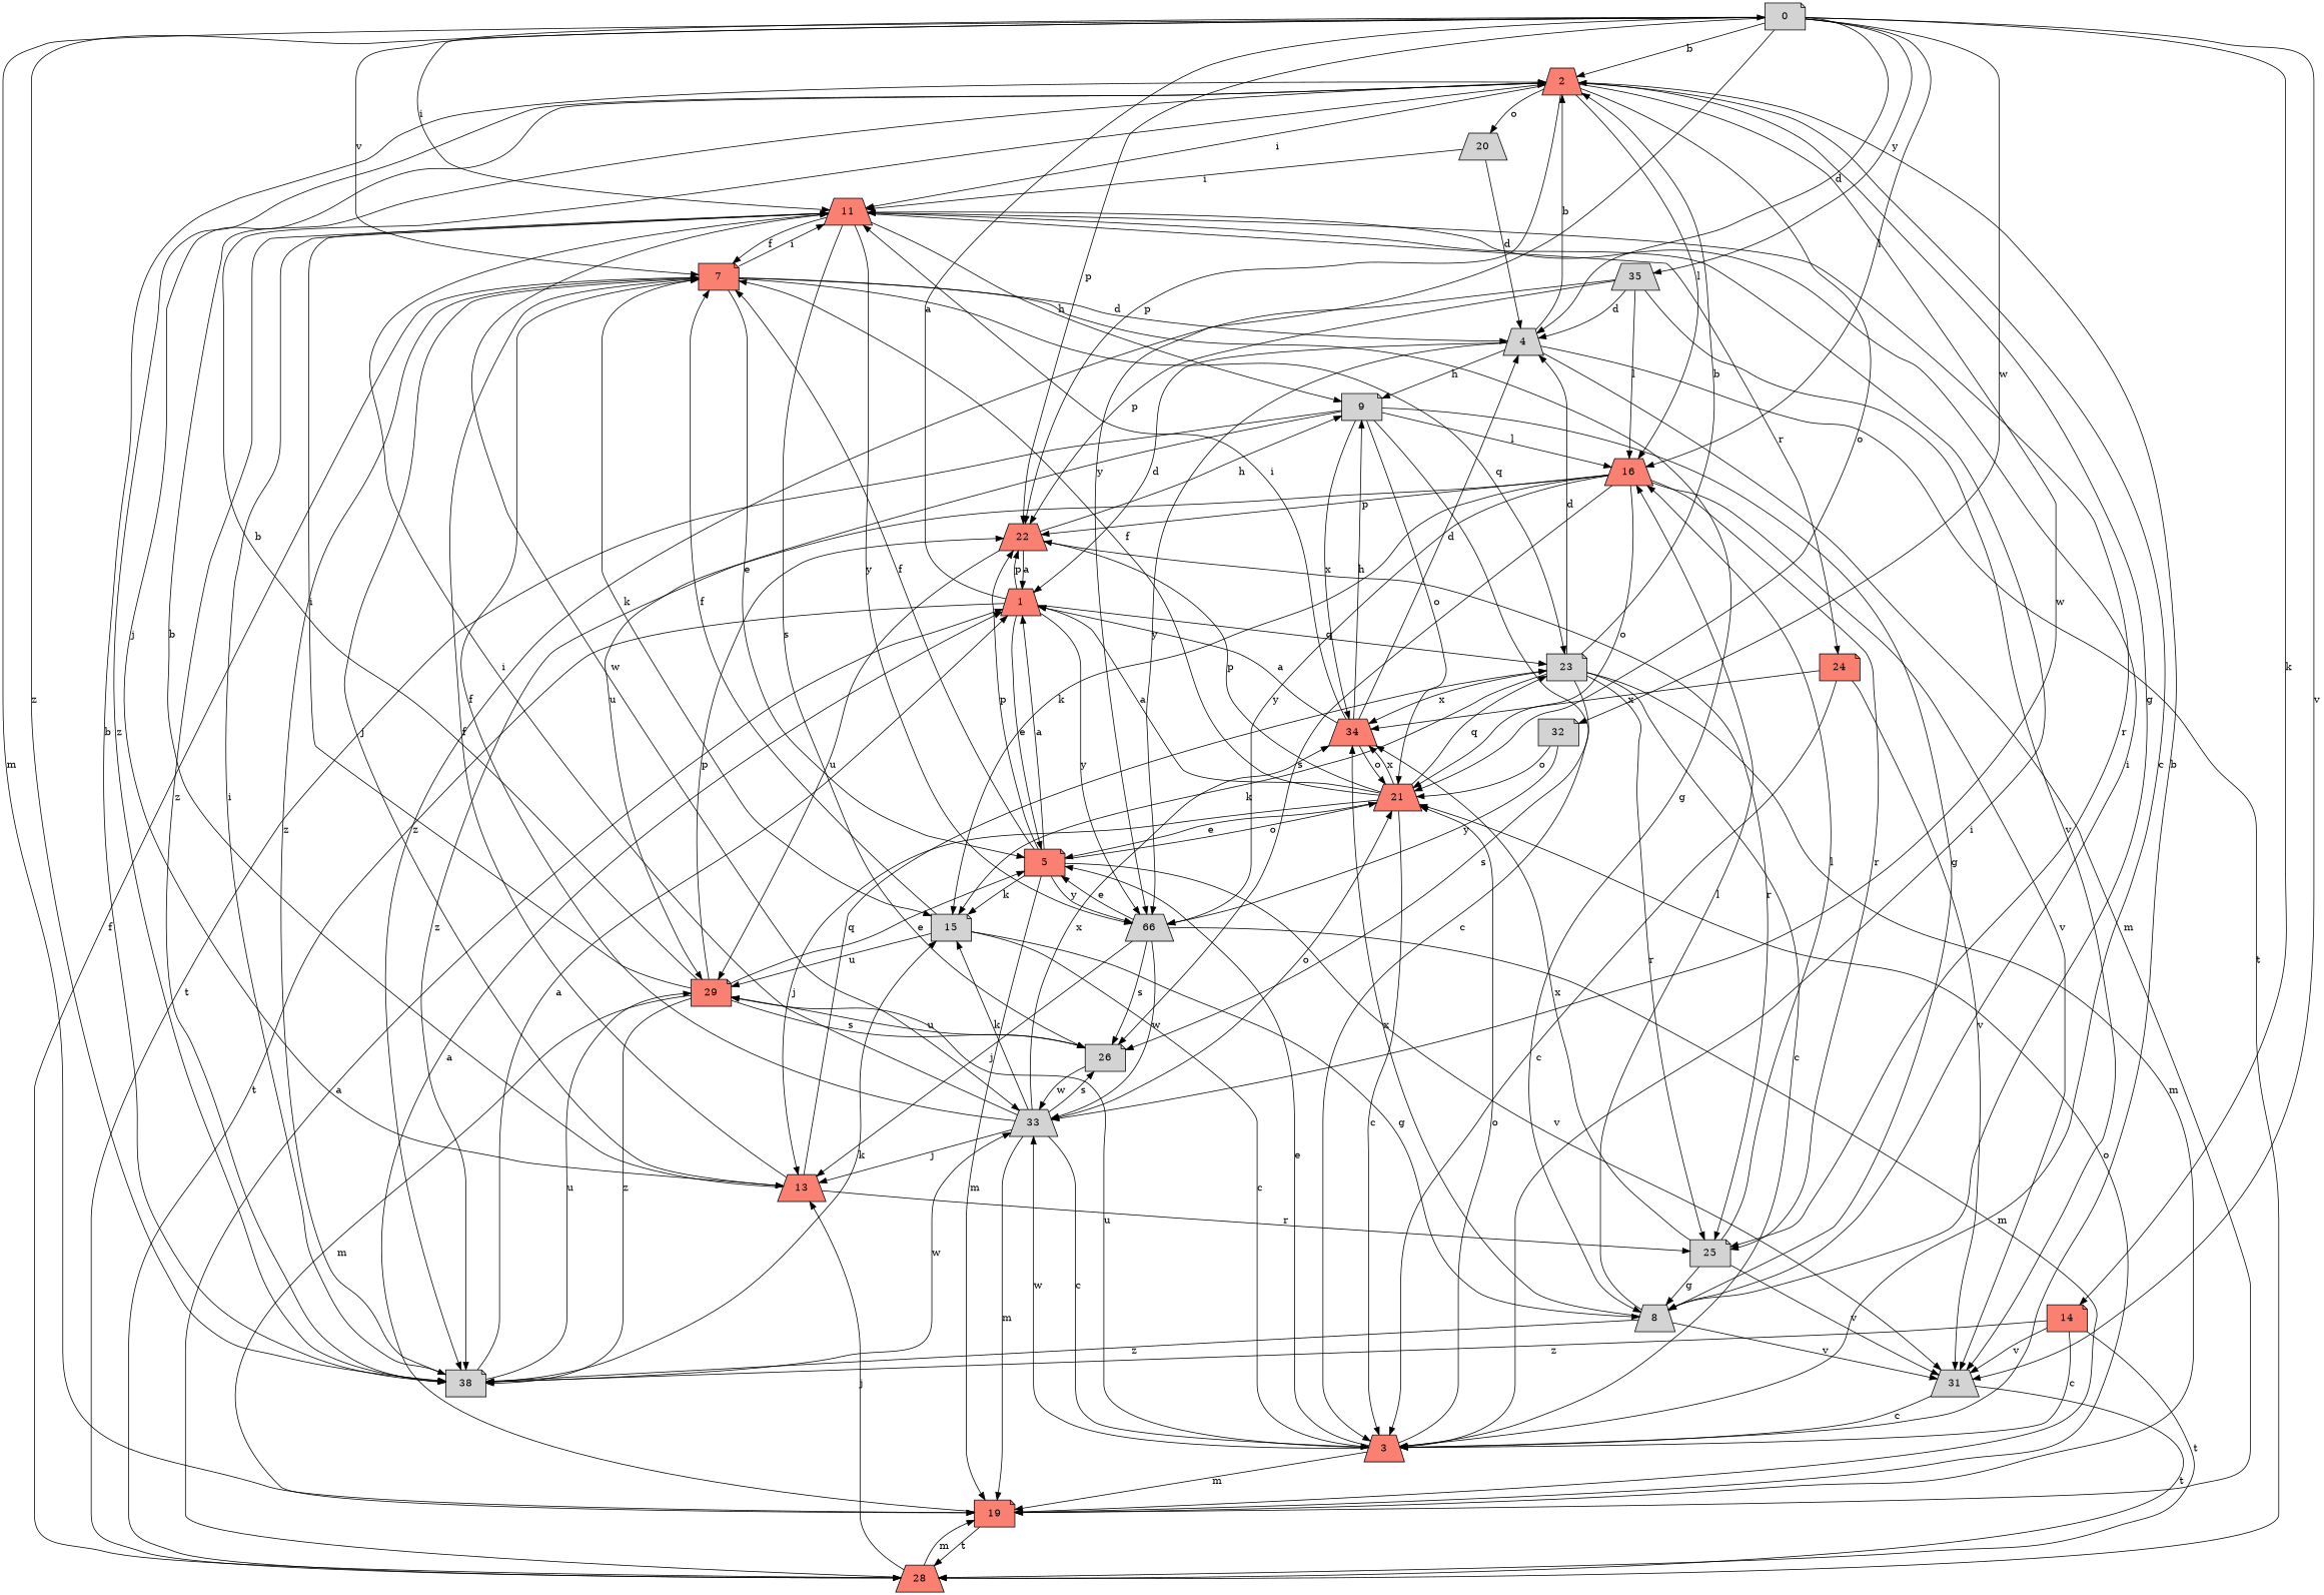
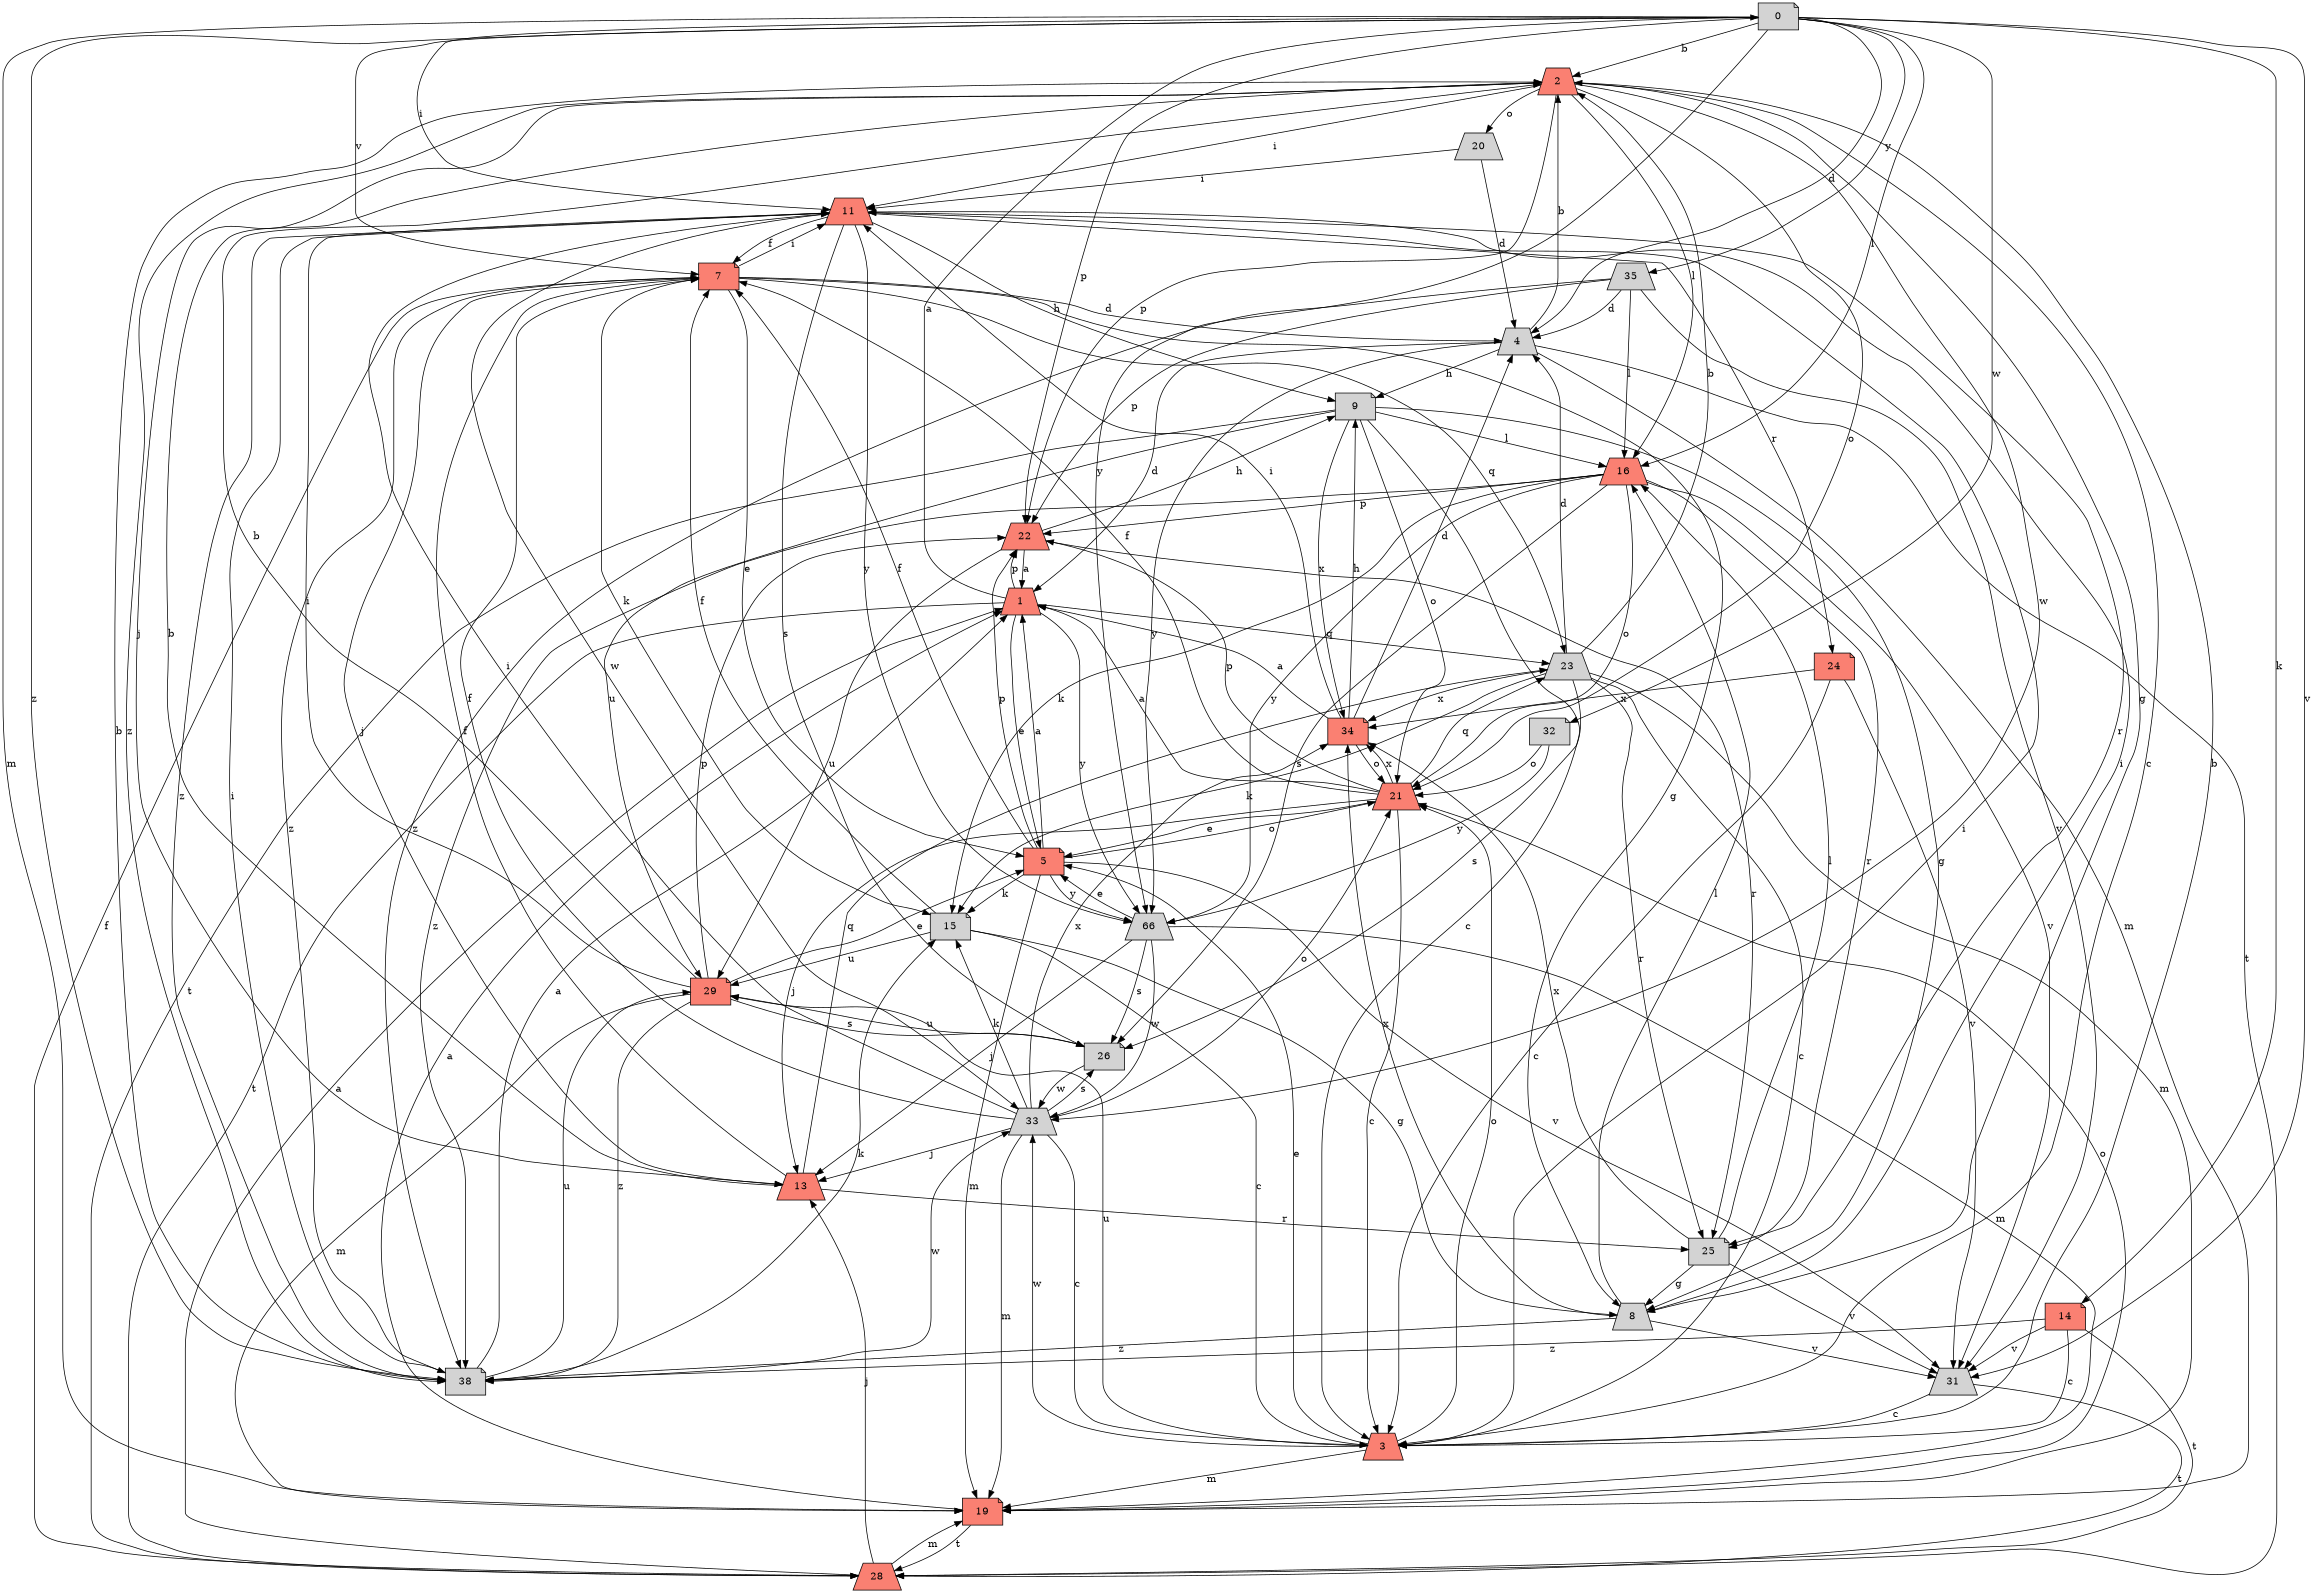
  strict digraph {
    node [fillcolor=salmon shape=trapezium style=filled]
    0 [fillcolor=lightgrey shape=note]
    2
    4 [fillcolor=lightgrey]
    7 [shape=note]
    11
    14 [shape=note]
    16
    19 [shape=note]
    22
    31 [fillcolor=lightgrey]
    32 [fillcolor=lightgrey shape=note]
    35 [fillcolor=lightgrey]
    n13 [fillcolor=lightgrey label=66]
    38 [fillcolor=lightgrey shape=note]
    3
    8 [fillcolor=lightgrey]
    13
    20 [fillcolor=lightgrey]
    21
    33 [fillcolor=lightgrey]
    1
    28
    9 [fillcolor=lightgrey shape=note]
    5 [shape=note]
-   23 [fillcolor=lightgrey shape=note]
+   23 [fillcolor=lightgrey]
    15 [fillcolor=lightgrey shape=note]
    24 [shape=note]
    25 [fillcolor=lightgrey shape=note]
    26 [fillcolor=lightgrey shape=note]
    29 [shape=note]
-   34
+   34 [shape=note]
    0 -> 2 [label=b]
    0 -> 4 [label=d]
    0 -> 7 [label=v]
    0 -> 11 [label=i]
    0 -> 14 [label=k]
    0 -> 16 [label=l]
    0 -> 19 [label=m]
    0 -> 22 [label=p]
    0 -> 31 [label=v]
    0 -> 32 [label=w]
    0 -> 35 [label=y]
    0 -> n13 [label=y]
    0 -> 38 [label=z]
    2 -> 11 [label=i]
    2 -> 16 [label=l]
    2 -> 22 [label=p]
    2 -> 38 [label=z]
    2 -> 3 [label=c]
    2 -> 8 [label=g]
    2 -> 13 [label=j]
    2 -> 20 [label=o]
    2 -> 21 [label=o]
    2 -> 33 [label=w]
    4 -> 2 [label=b]
    4 -> 19 [label=m]
    4 -> n13 [label=y]
    4 -> 1 [label=d]
    4 -> 28 [label=t]
    4 -> 9 [label=h]
    7 -> 4 [label=d]
    7 -> 11 [label=i]
    7 -> 38 [label=z]
    7 -> 8 [label=g]
    7 -> 13 [label=j]
    7 -> 5 [label=e]
    7 -> 23 [label=q]
    7 -> 15 [label=k]
    11 -> 7 [label=f]
    11 -> n13 [label=y]
    11 -> 38 [label=z]
    11 -> 33 [label=w]
    11 -> 9 [label=h]
    11 -> 24 [label=r]
    11 -> 25 [label=r]
    11 -> 26 [label=s]
    14 -> 31 [label=v]
    14 -> 38 [label=z]
    14 -> 3 [label=c]
    14 -> 28 [label=t]
    16 -> 22 [label=p]
    16 -> 31 [label=v]
    16 -> n13 [label=y]
    16 -> 38 [label=z]
    16 -> 21 [label=o]
    16 -> 15 [label=k]
    16 -> 25 [label=r]
    16 -> 26 [label=s]
    19 -> 21 [label=o]
    19 -> 1 [label=a]
    19 -> 28 [label=t]
    22 -> 1 [label=a]
    22 -> 9 [label=h]
    22 -> 25 [label=r]
    22 -> 29 [label=u]
    31 -> 3 [label=c]
    31 -> 28 [label=t]
    32 -> n13 [label=y]
    32 -> 21 [label=o]
    35 -> 4 [label=d]
    35 -> 16 [label=l]
    35 -> 22 [label=p]
    35 -> 31 [label=v]
    35 -> 38 [label=z]
    n13 -> 19 [label=m]
    n13 -> 13 [label=j]
    n13 -> 33 [label=w]
    n13 -> 5 [label=e]
    n13 -> 26 [label=s]
    38 -> 2 [label=b]
    38 -> 11 [label=i]
    38 -> 33 [label=w]
    38 -> 1 [label=a]
    38 -> 15 [label=k]
    38 -> 29 [label=u]
    3 -> 2 [label=b]
    3 -> 11 [label=i]
    3 -> 19 [label=m]
    3 -> 21 [label=o]
    3 -> 33 [label=w]
    3 -> 5 [label=e]
    3 -> 29 [label=u]
    8 -> 11 [label=i]
    8 -> 16 [label=l]
    8 -> 31 [label=v]
    8 -> 38 [label=z]
    8 -> 34 [label=x]
    13 -> 2 [label=b]
    13 -> 7 [label=f]
    13 -> 23 [label=q]
    13 -> 25 [label=r]
    20 -> 4 [label=d]
    20 -> 11 [label=i]
    21 -> 7 [label=f]
    21 -> 22 [label=p]
    21 -> 3 [label=c]
    21 -> 13 [label=j]
    21 -> 1 [label=a]
    21 -> 5 [label=e]
    21 -> 23 [label=q]
    21 -> 34 [label=x]
    33 -> 7 [label=f]
    33 -> 11 [label=i]
    33 -> 19 [label=m]
    33 -> 3 [label=c]
    33 -> 13 [label=j]
    33 -> 21 [label=o]
    33 -> 15 [label=k]
    33 -> 26 [label=s]
    33 -> 34 [label=x]
    1 -> 0 [label=a]
    1 -> 22 [label=p]
    1 -> n13 [label=y]
    1 -> 28 [label=t]
    1 -> 5 [label=e]
    1 -> 23 [label=q]
    28 -> 7 [label=f]
    28 -> 19 [label=m]
    28 -> 13 [label=j]
    28 -> 1 [label=a]
    9 -> 16 [label=l]
    9 -> 3 [label=c]
    9 -> 8 [label=g]
    9 -> 21 [label=o]
    9 -> 28 [label=t]
    9 -> 29 [label=u]
    9 -> 34 [label=x]
    5 -> 7 [label=f]
    5 -> 19 [label=m]
    5 -> 22 [label=p]
    5 -> 31 [label=v]
    5 -> n13 [label=y]
    5 -> 21 [label=o]
    5 -> 1 [label=a]
    5 -> 15 [label=k]
    23 -> 2 [label=b]
    23 -> 4 [label=d]
    23 -> 19 [label=m]
    23 -> 3 [label=c]
    23 -> 15 [label=k]
    23 -> 25 [label=r]
    23 -> 26 [label=s]
    23 -> 34 [label=x]
    15 -> 7 [label=f]
    15 -> 3 [label=c]
    15 -> 8 [label=g]
    15 -> 29 [label=u]
    24 -> 31 [label=v]
    24 -> 3 [label=c]
    24 -> 34 [label=x]
    25 -> 16 [label=l]
    25 -> 31 [label=v]
    25 -> 8 [label=g]
    25 -> 34 [label=x]
    26 -> 33 [label=w]
    26 -> 29 [label=u]
    29 -> 2 [label=b]
    29 -> 11 [label=i]
    29 -> 19 [label=m]
    29 -> 22 [label=p]
    29 -> 38 [label=z]
    29 -> 5 [label=e]
    29 -> 26 [label=s]
    34 -> 4 [label=d]
    34 -> 11 [label=i]
    34 -> 21 [label=o]
    34 -> 1 [label=a]
    34 -> 9 [label=h]
  }
